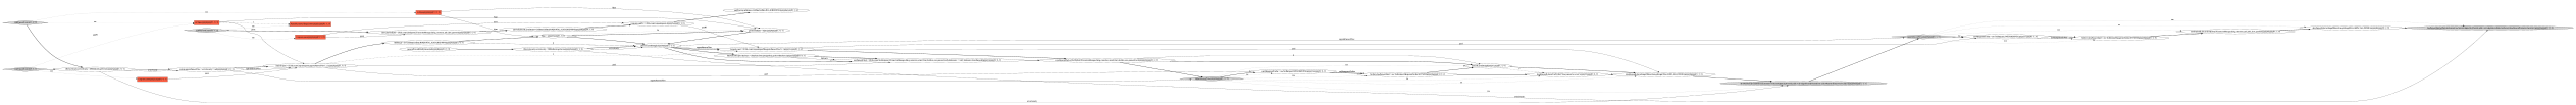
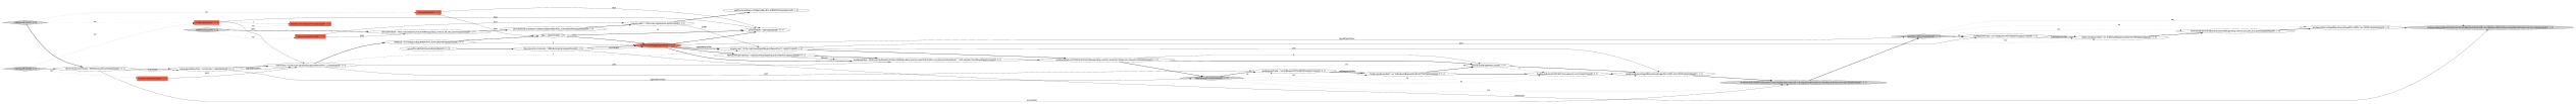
  digraph {
    fontname="Liberation Serif"
    rankdir=LR
    node [fillcolor=white fontname="Liberation Serif" shape=ellipse style=filled]
    edge [fontname="Liberation Serif" style=bold]
    n1 [label="userManagementToolbar = new ToolBar(panel,SWT.HORIZONTAL)@@@17@@@['0', '1', '0']"]
    n2 [label="ToolItem showPasswordLabel = new ToolItem(userManagementToolbar,SWT.NONE)@@@18@@@['0', '1', '0']"]
    n3 [label="showPasswordLabel.setToolTipText(UIConnectionMessages.dialog_connection_auth_label_show_password)@@@19@@@['0', '1', '0']"]
    n4 [label="Composite passPH = UIUtils.createComposite(parent,2)@@@5@@@['0', '1', '0']"]
    n5 [label="passPH.setLayoutData(new GridData(GridData.FILL_HORIZONTAL))@@@6@@@['0', '1', '0']"]
    n6 [label="Composite panel = UIUtils.createComposite(passPH,supportsPasswordView? 2: 1)@@@11@@@['0', '1', '0']"]
    n7 [label="savePasswordCheck.setToolTipText(UIConnectionMessages.dialog_connection_wizard_final_checkbox_save_password_locally)@@@13@@@['1', '1', '1']"]
    n8 [label="showPasswordLabel.setImage(DBeaverIcons.getImage(UIIcon.SHOW_ALL_DETAILS))@@@18@@@['1', '1', '1']"]
    n9 [label="hSpan > 1@@@7@@@['1', '0', '1']" shape=diamond]
    n10 [label="gd.horizontalSpan = hSpan@@@8@@@['1', '0', '1']"]
-   n11 [label="panel.setLayoutData(gd)@@@10@@@['1', '1', '1']"]
+   n11 [fillcolor=tomato label="panel.setLayoutData(gd)@@@10@@@['1', '1', '1']"]
    n12 [label="savePasswordCheck = UIUtils.createCheckbox(panel,UIConnectionMessages.dialog_connection_wizard_final_checkbox_save_password_locally,dataSource == null || dataSource.isSavePassword())@@@12@@@['1', '0', '1']"]
    n13 [label="DataSourceDescriptor dataSource = (DataSourceDescriptor)getSite().getActiveDataSource()@@@11@@@['0', '0', '1']"]
    n14 [fillcolor=lightgray label="supportsPasswordView@@@16@@@['0', '1', '0']" shape=diamond]
    n15 [fillcolor=tomato label="int hSpan@@@2@@@['1', '0', '1']" shape=box]
    n16 [fillcolor=tomato label="Runnable propertyChangeListener@@@2@@@['0', '1', '0']" shape=box]
    n17 [label="Composite panel = UIUtils.createComposite(parent,supportsPasswordView? 2: 1)@@@5@@@['1', '0', '1']"]
    n18 [label="userManagementToolbar = new ToolBar(panel,SWT.HORIZONTAL)@@@15@@@['1', '0', '1']"]
    n19 [label="GridData gd = new GridData(GridData.HORIZONTAL_ALIGN_BEGINNING)@@@6@@@['1', '0', '1']"]
    n20 [label="panel.setLayoutData(gd)@@@13@@@['1', '1', '0']"]
    n21 [fillcolor=lightgray label="supportsPasswordView@@@14@@@['1', '0', '1']" shape=diamond]
    n22 [label="showPasswordLabel.setToolTipText(\"Show password on screen\")@@@17@@@['0', '0', '1']"]
    n23 [label="ToolItem showPasswordLabel = new ToolItem(userManagementToolbar,SWT.NONE)@@@16@@@['1', '0', '1']"]
    n24 [fillcolor=lightgray label="showPasswordLabel.addSelectionListener(new SelectionAdapter(){@Override public void widgetSelected(SelectionEvent e){showPasswordText(serviceSecurity)}})@@@19@@@['1', '1', '1']"]
    n25 [label="passwordLabel.setLayoutData(new GridData(GridData.HORIZONTAL_ALIGN_BEGINNING))@@@4@@@['0', '1', '0']"]
    n26 [fillcolor=lightgray label="createPasswordControls['0', '0', '1']" shape=diamond]
    n27 [label="UIServiceSecurity serviceSecurity = DBWorkbench.getService()@@@3@@@['1', '0', '1']"]
    n28 [fillcolor=tomato label="Composite parent@@@2@@@['0', '0', '1']" shape=box]
    n29 [label="boolean supportsPasswordView = serviceSecurity != null@@@4@@@['1', '0', '1']"]
    n30 [label="passwordText.addModifyListener(null)@@@8@@@['0', '1', '0']"]
    n31 [label="UIServiceSecurity serviceSecurity = DBWorkbench.getService()@@@9@@@['0', '1', '0']"]
    n32 [fillcolor=lightgray label="showPasswordLabel.addSelectionListener(new SelectionAdapter(){@Override public void widgetSelected(SelectionEvent e){showPasswordText(serviceSecurity)}})@@@21@@@['0', '1', '0']"]
    n33 [label="showPasswordLabel.setImage(DBeaverIcons.getImage(UIIcon.SHOW_ALL_DETAILS))@@@20@@@['0', '1', '0']"]
    n34 [fillcolor=lightgray label="createPasswordControls['0', '1', '0']" shape=diamond]
    n35 [fillcolor=tomato label="Composite parent@@@2@@@['0', '1', '0']" shape=box]
    n36 [label="Label passwordLabel = UIUtils.createLabel(parent,UIConnectionMessages.dialog_connection_auth_label_password)@@@3@@@['0', '1', '0']"]
    n37 [fillcolor=lightgray label="createPasswordControls['1', '0', '0']" shape=diamond]
    n38 [fillcolor=tomato label="int hSpan@@@2@@@['1', '0', '0']" shape=box]
    n1 -> n2 [label=userManagementToolbar style=solid]
    n1 -> n2
    n2 -> n3
    n3 -> n33
    n4 -> n5
    n4 -> n6 [label=passPH style=solid]
    n6 -> n1 [label=panel style=solid]
    n6 -> n7
    n6 -> n8 [label=panel style=solid]
    n7 -> n20
    n7 -> n20 [label=gd style=solid]
    n7 -> n21
    n8 -> n24
    n9 -> n10
    n9 -> n10 [label=true style=dotted]
    n9 -> n11
-   n10 -> n11
+   n11 -> n10
    n11 -> n6 [label=supportsPasswordView style=solid]
    n11 -> n6
    n11 -> n12
    n11 -> n13
    n11 -> n14 [label=supportsPasswordView style=solid]
    n12 -> n7
    n13 -> n12
    n13 -> n12 [label=dataSource style=solid]
    n14 -> n1 [label=true style=dotted]
    n14 -> n1
    n14 -> n2 [label=true style=dotted]
    n14 -> n3 [label=true style=dotted]
    n14 -> n32 [label=true style=dotted]
    n14 -> n33 [label=true style=dotted]
    n15 -> n10 [label=hSpan style=solid]
    n15 -> n16 [label=3 style=dashed]
    n15 -> n17 [label=parent style=solid]
    n17 -> n6 [label=0 style=dashed]
    n17 -> n12 [label=panel style=solid]
    n17 -> n18 [label=panel style=solid]
    n17 -> n19
    n18 -> n23
    n18 -> n23 [label=userManagementToolbar style=solid]
    n19 -> n9
    n19 -> n11 [label=gd style=solid]
    n20 -> n8
    n20 -> n22 [label=0 style=dashed]
    n21 -> n8 [label=true style=dotted]
    n21 -> n18 [label=true style=dotted]
    n21 -> n18
    n21 -> n20 [label=true style=dotted]
    n21 -> n22 [label=true style=dotted]
    n21 -> n23 [label=true style=dotted]
    n21 -> n24 [label=true style=dotted]
    n22 -> n8
    n23 -> n20
    n23 -> n22
    n24 -> n14
    n25 -> n4
-   n26 -> n15 [label=passPH style=dotted]
+   n26 -> n15 [label=true style=dotted]
    n26 -> n27
    n26 -> n28 [label=true style=dotted]
    n27 -> n24 [label=serviceSecurity style=solid]
    n27 -> n29 [label=serviceSecurity style=solid]
    n27 -> n29
    n28 -> n17 [label=parent style=solid]
    n29 -> n17
    n29 -> n17 [label=supportsPasswordView style=solid]
    n29 -> n21 [label=supportsPasswordView style=solid]
    n30 -> n31
    n31 -> n11 [label=serviceSecurity style=solid]
    n31 -> n11
    n31 -> n32 [label=serviceSecurity style=solid]
    n33 -> n32
    n34 -> n16 [label=true style=dotted]
    n34 -> n35 [label=true style=dotted]
    n34 -> n36
    n35 -> n4 [label=parent style=solid]
    n35 -> n36 [label=parent style=solid]
    n36 -> n25
    n37 -> n15 [label=true style=dotted]
    n37 -> n27
    n37 -> n38 [label=true style=dotted]
    n38 -> n9 [label=hSpan style=solid]
    n38 -> n10 [label=hSpan style=solid]
  }
